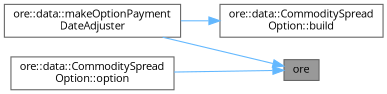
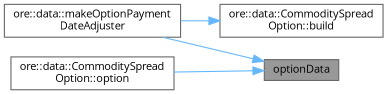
  digraph {
    fontname="Open Sans"
    rankdir=RL
    node [color=grey40 fillcolor=white fontname="Open Sans" fontsize=10 shape=box style=filled]
    edge [color=steelblue1 dir=back fontname="Open Sans" fontsize=10 labelfontname=Helvetica labelfontsize=10 style=solid]
-   n1 [color=gray40 fillcolor=grey60 fontcolor=black height=0.2 label=ore width=0.4]
+   n1 [color=gray40 fillcolor=grey60 fontcolor=black height=0.2 label=optionData width=0.4]
    n2 [height=0.2 label="ore::data::makeOptionPayment\lDateAdjuster" width=0.4]
    n3 [height=0.2 label="ore::data::CommoditySpread\lOption::option" width=0.4]
    n4 [height=0.2 label="ore::data::CommoditySpread\lOption::build" width=0.4]
    n1 -> n2
    n1 -> n3
    n4 -> n2
  }
